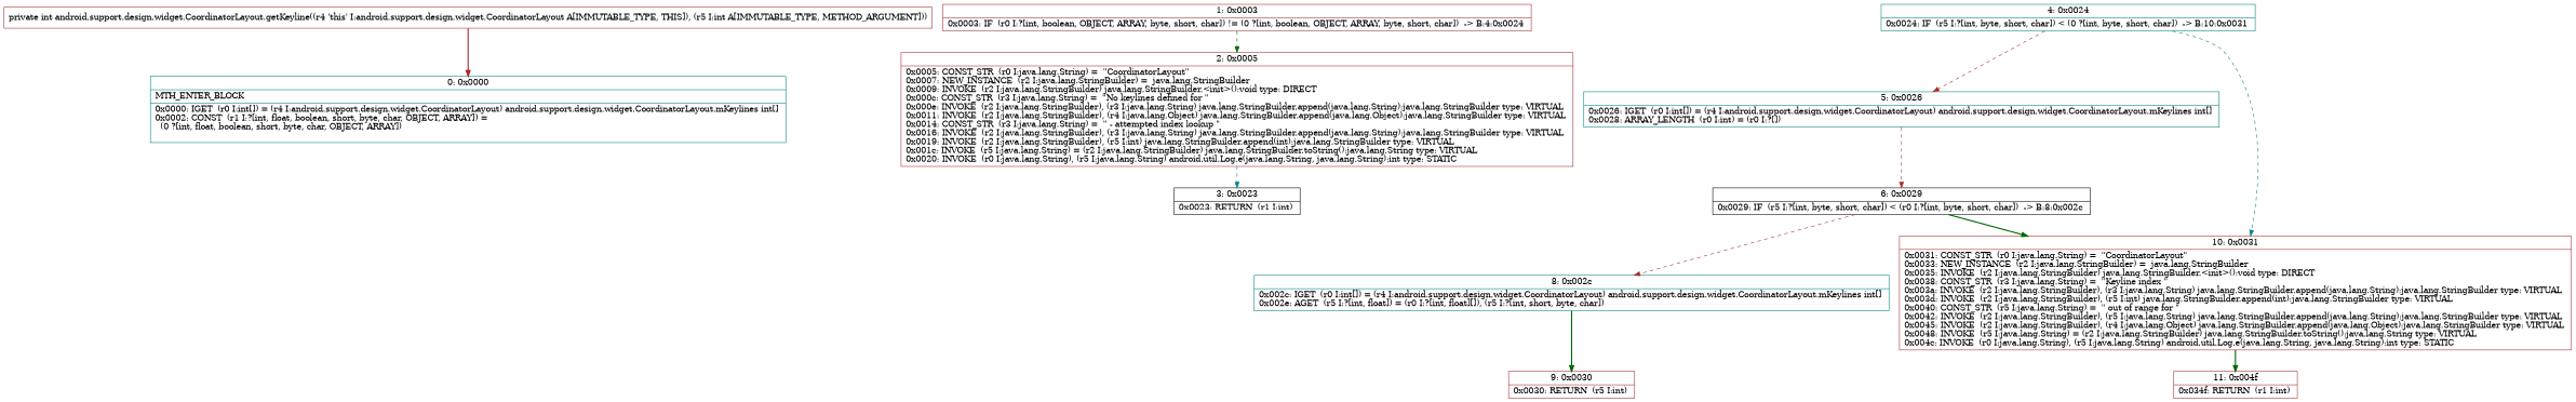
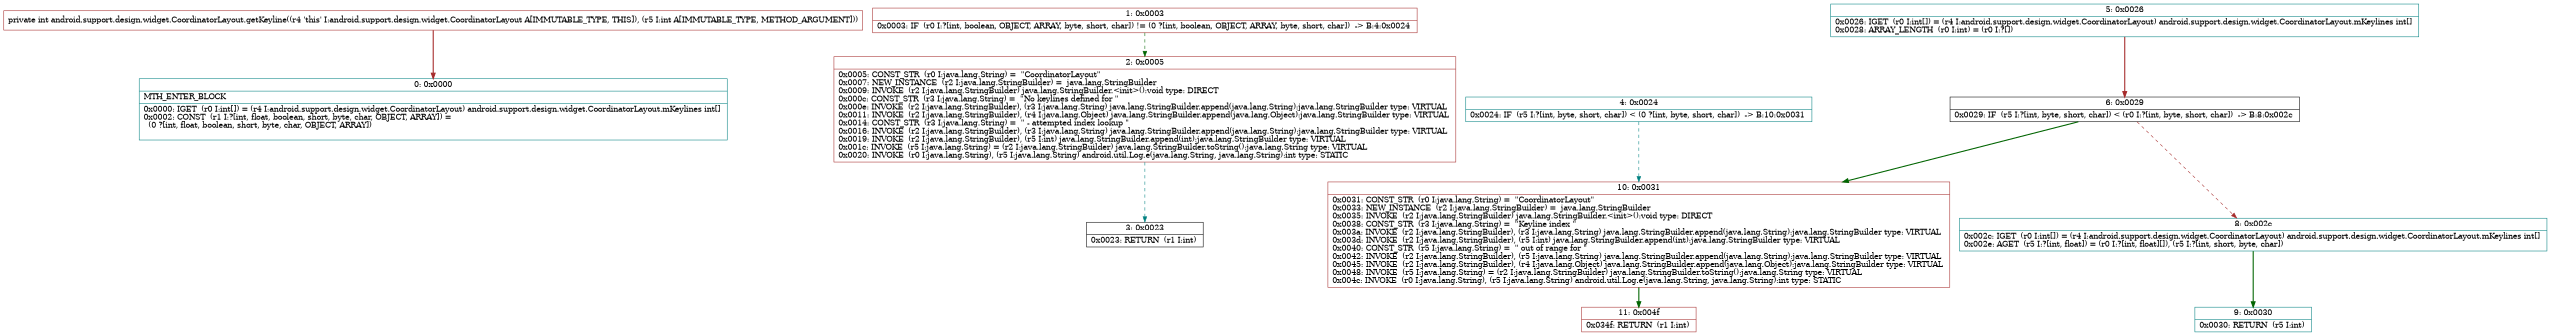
  digraph {
    node [color=teal shape=record]
    edge [color=darkgreen style=dashed]
    n1 [label="{0\:\ 0x0000|MTH_ENTER_BLOCK\l|0x0000: IGET  (r0 I:int[]) = (r4 I:android.support.design.widget.CoordinatorLayout) android.support.design.widget.CoordinatorLayout.mKeylines int[] \l0x0002: CONST  (r1 I:?[int, float, boolean, short, byte, char, OBJECT, ARRAY]) = \l  (0 ?[int, float, boolean, short, byte, char, OBJECT, ARRAY])\l \l}"]
    n2 [color=brown label="{1\:\ 0x0003|0x0003: IF  (r0 I:?[int, boolean, OBJECT, ARRAY, byte, short, char]) != (0 ?[int, boolean, OBJECT, ARRAY, byte, short, char])  \-\> B:4:0x0024 \l}"]
    n3 [color=brown label="{2\:\ 0x0005|0x0005: CONST_STR  (r0 I:java.lang.String) =  \"CoordinatorLayout\" \l0x0007: NEW_INSTANCE  (r2 I:java.lang.StringBuilder) =  java.lang.StringBuilder \l0x0009: INVOKE  (r2 I:java.lang.StringBuilder) java.lang.StringBuilder.\<init\>():void type: DIRECT \l0x000c: CONST_STR  (r3 I:java.lang.String) =  \"No keylines defined for \" \l0x000e: INVOKE  (r2 I:java.lang.StringBuilder), (r3 I:java.lang.String) java.lang.StringBuilder.append(java.lang.String):java.lang.StringBuilder type: VIRTUAL \l0x0011: INVOKE  (r2 I:java.lang.StringBuilder), (r4 I:java.lang.Object) java.lang.StringBuilder.append(java.lang.Object):java.lang.StringBuilder type: VIRTUAL \l0x0014: CONST_STR  (r3 I:java.lang.String) =  \" \- attempted index lookup \" \l0x0016: INVOKE  (r2 I:java.lang.StringBuilder), (r3 I:java.lang.String) java.lang.StringBuilder.append(java.lang.String):java.lang.StringBuilder type: VIRTUAL \l0x0019: INVOKE  (r2 I:java.lang.StringBuilder), (r5 I:int) java.lang.StringBuilder.append(int):java.lang.StringBuilder type: VIRTUAL \l0x001c: INVOKE  (r5 I:java.lang.String) = (r2 I:java.lang.StringBuilder) java.lang.StringBuilder.toString():java.lang.String type: VIRTUAL \l0x0020: INVOKE  (r0 I:java.lang.String), (r5 I:java.lang.String) android.util.Log.e(java.lang.String, java.lang.String):int type: STATIC \l}"]
    n4 [color=black label="{3\:\ 0x0023|0x0023: RETURN  (r1 I:int) \l}"]
    n5 [label="{4\:\ 0x0024|0x0024: IF  (r5 I:?[int, byte, short, char]) \< (0 ?[int, byte, short, char])  \-\> B:10:0x0031 \l}"]
    n6 [label="{5\:\ 0x0026|0x0026: IGET  (r0 I:int[]) = (r4 I:android.support.design.widget.CoordinatorLayout) android.support.design.widget.CoordinatorLayout.mKeylines int[] \l0x0028: ARRAY_LENGTH  (r0 I:int) = (r0 I:?[]) \l}"]
    n7 [color=brown label="{10\:\ 0x0031|0x0031: CONST_STR  (r0 I:java.lang.String) =  \"CoordinatorLayout\" \l0x0033: NEW_INSTANCE  (r2 I:java.lang.StringBuilder) =  java.lang.StringBuilder \l0x0035: INVOKE  (r2 I:java.lang.StringBuilder) java.lang.StringBuilder.\<init\>():void type: DIRECT \l0x0038: CONST_STR  (r3 I:java.lang.String) =  \"Keyline index \" \l0x003a: INVOKE  (r2 I:java.lang.StringBuilder), (r3 I:java.lang.String) java.lang.StringBuilder.append(java.lang.String):java.lang.StringBuilder type: VIRTUAL \l0x003d: INVOKE  (r2 I:java.lang.StringBuilder), (r5 I:int) java.lang.StringBuilder.append(int):java.lang.StringBuilder type: VIRTUAL \l0x0040: CONST_STR  (r5 I:java.lang.String) =  \" out of range for \" \l0x0042: INVOKE  (r2 I:java.lang.StringBuilder), (r5 I:java.lang.String) java.lang.StringBuilder.append(java.lang.String):java.lang.StringBuilder type: VIRTUAL \l0x0045: INVOKE  (r2 I:java.lang.StringBuilder), (r4 I:java.lang.Object) java.lang.StringBuilder.append(java.lang.Object):java.lang.StringBuilder type: VIRTUAL \l0x0048: INVOKE  (r5 I:java.lang.String) = (r2 I:java.lang.StringBuilder) java.lang.StringBuilder.toString():java.lang.String type: VIRTUAL \l0x004c: INVOKE  (r0 I:java.lang.String), (r5 I:java.lang.String) android.util.Log.e(java.lang.String, java.lang.String):int type: STATIC \l}"]
    n8 [color=black label="{6\:\ 0x0029|0x0029: IF  (r5 I:?[int, byte, short, char]) \< (r0 I:?[int, byte, short, char])  \-\> B:8:0x002c \l}"]
    n9 [color=brown label="{11\:\ 0x004f|0x034f: RETURN  (r1 I:int) \l}"]
    n10 [label="{8\:\ 0x002c|0x002c: IGET  (r0 I:int[]) = (r4 I:android.support.design.widget.CoordinatorLayout) android.support.design.widget.CoordinatorLayout.mKeylines int[] \l0x002e: AGET  (r5 I:?[int, float]) = (r0 I:?[int, float][]), (r5 I:?[int, short, byte, char]) \l}"]
-   n11 [color=brown label="{9\:\ 0x0030|0x0030: RETURN  (r5 I:int) \l}"]
+   n11 [label="{9\:\ 0x0030|0x0030: RETURN  (r5 I:int) \l}"]
    n12 [color=brown label="{private int android.support.design.widget.CoordinatorLayout.getKeyline((r4 'this' I:android.support.design.widget.CoordinatorLayout A[IMMUTABLE_TYPE, THIS]), (r5 I:int A[IMMUTABLE_TYPE, METHOD_ARGUMENT])) }"]
    n2 -> n3
    n3 -> n4 [color=teal]
-   n5 -> n6 [color=brown]
    n5 -> n7 [color=teal]
-   n6 -> n8 [color=brown]
+   n6 -> n8 [color=brown style=bold]
    n7 -> n9 [style=bold]
    n8 -> n7 [style=bold]
    n8 -> n10 [color=brown]
    n10 -> n11 [style=bold]
    n12 -> n1 [color=brown style=bold]
  }
